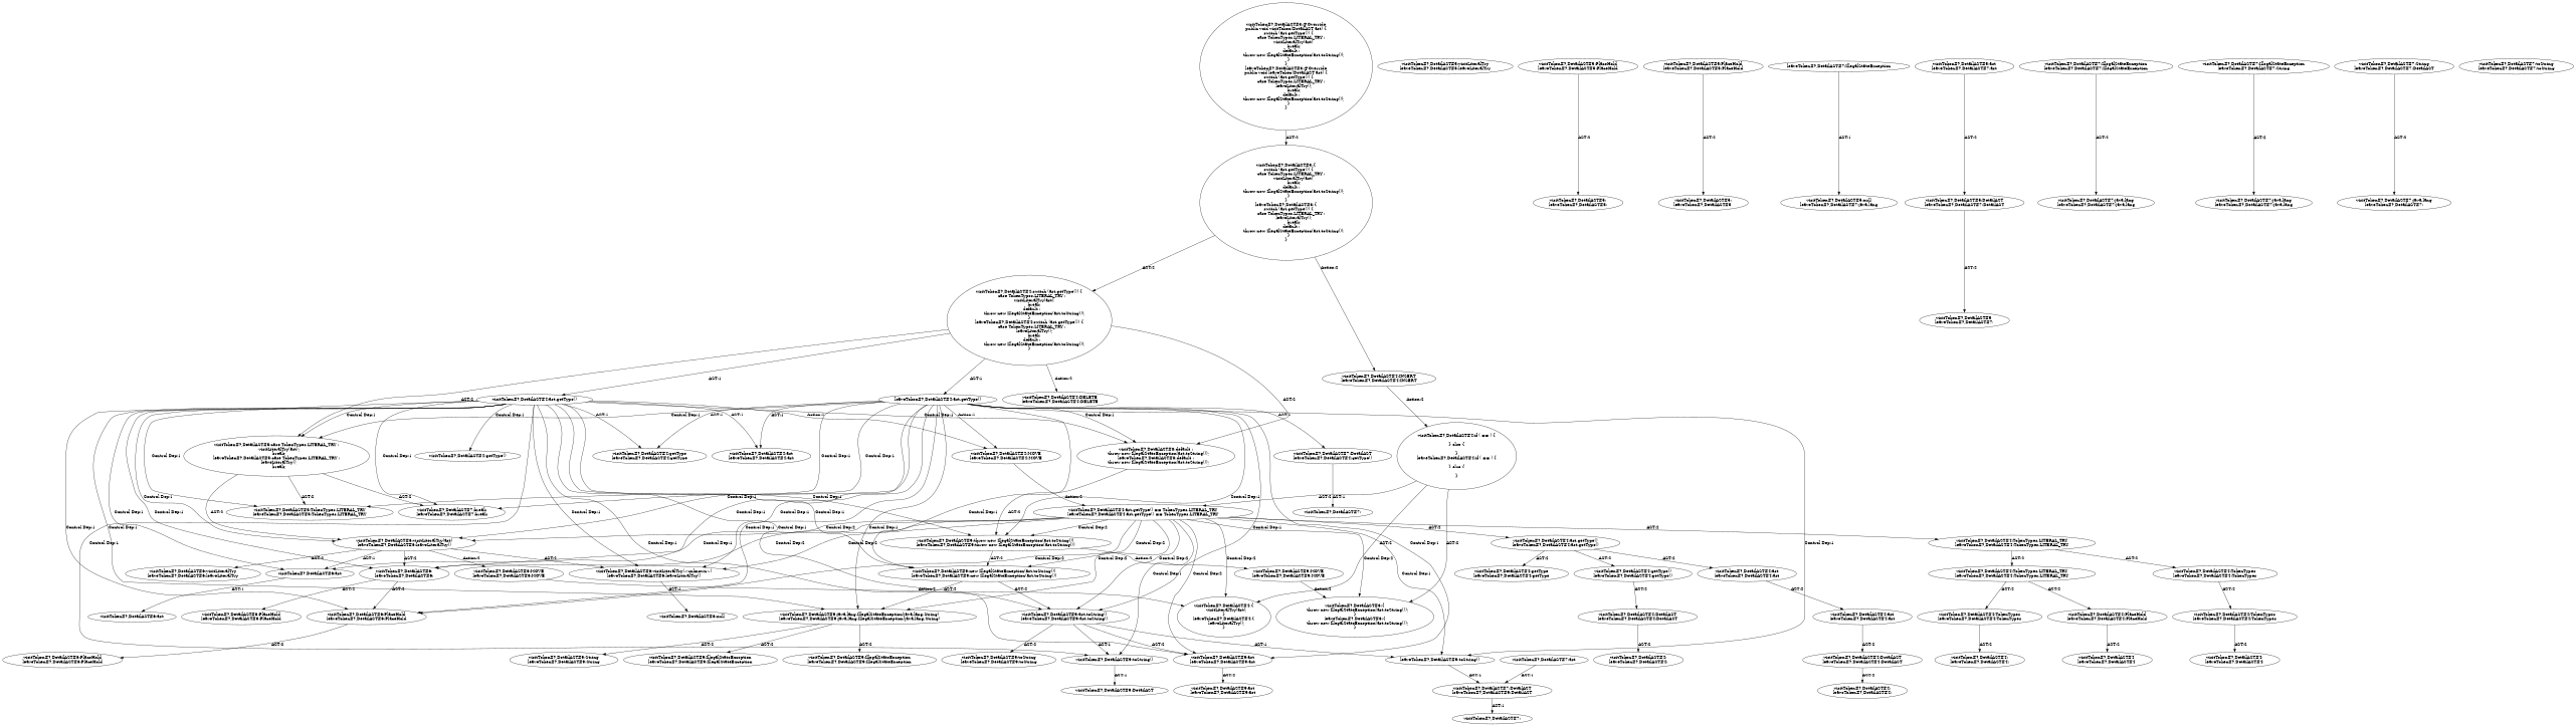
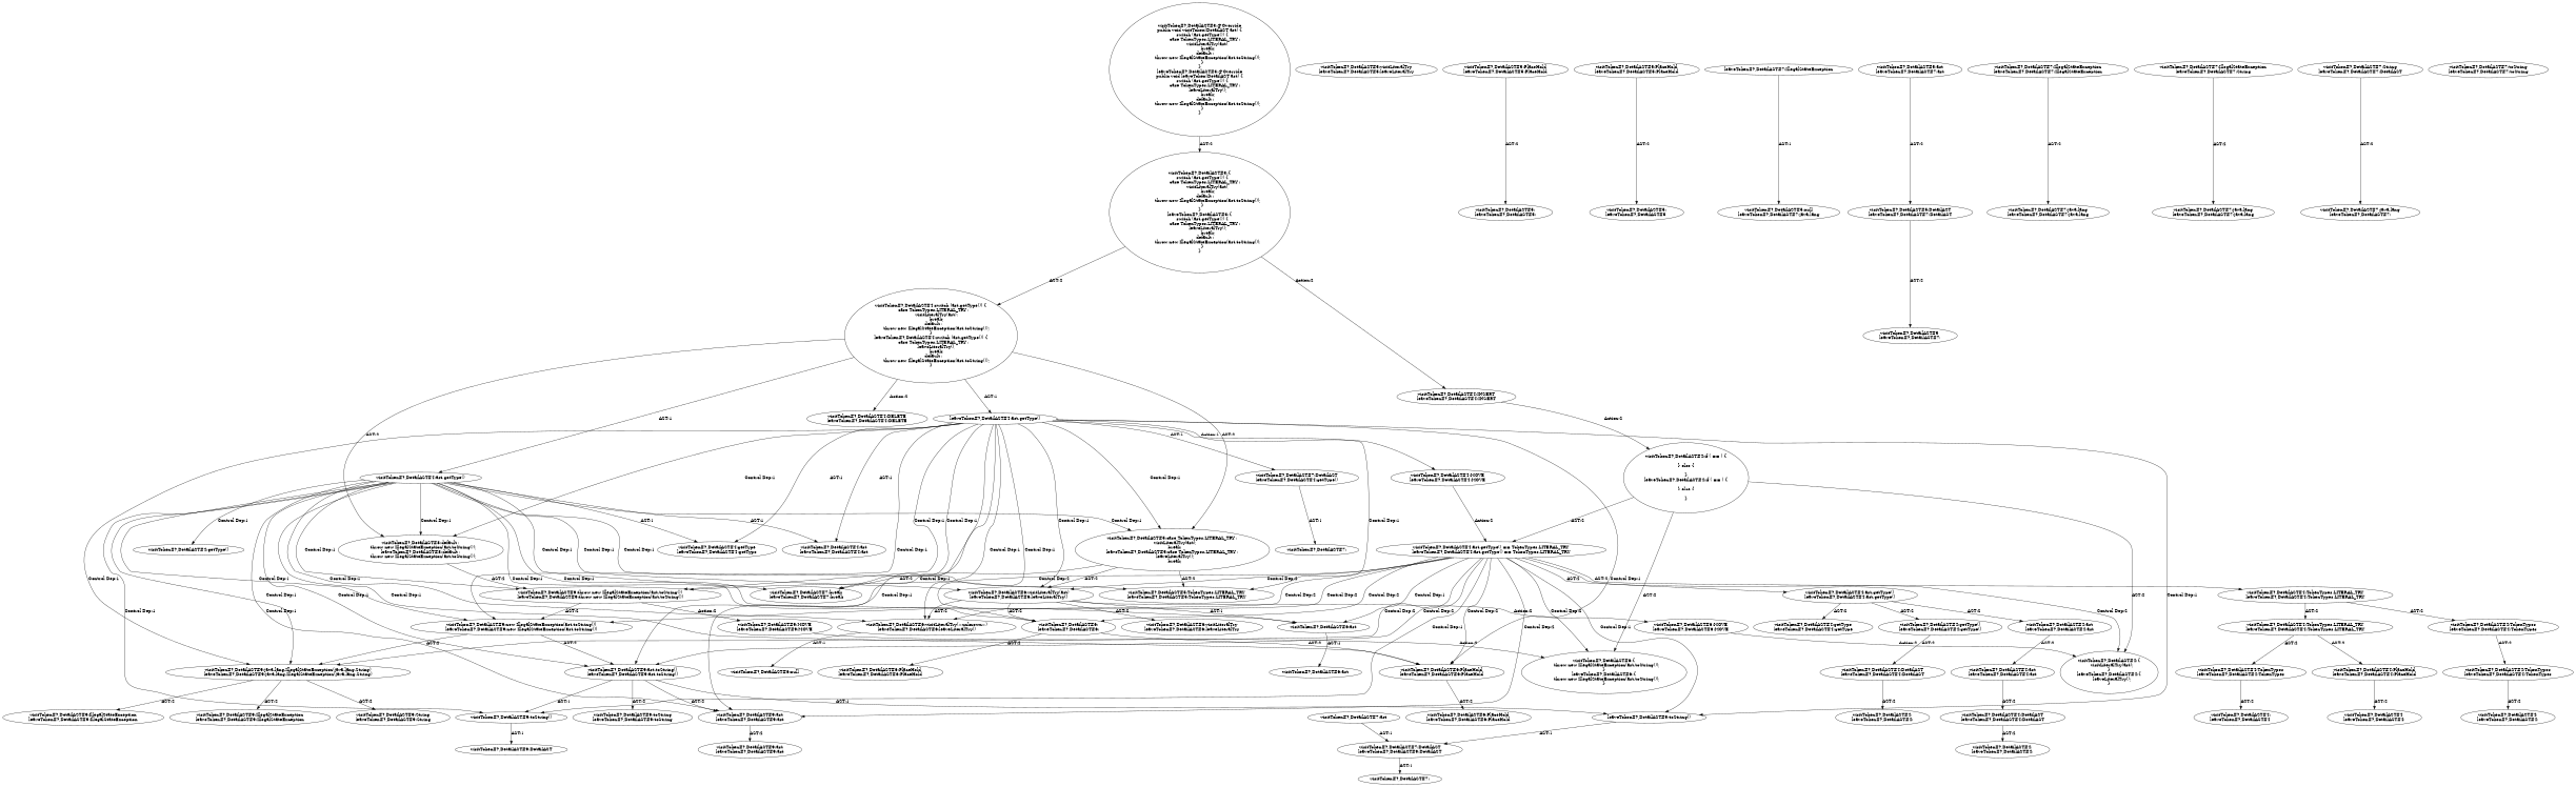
  digraph {
    fontname="DejaVu Serif"
    node [fontname="DejaVu Serif" shape=ellipse]
    edge [fontname="DejaVu Serif"]
    n1 [label="visitToken#?,DetailAST#4:DELETE\nleaveToken#?,DetailAST#4:DELETE"]
    n2 [label="visitToken#?,DetailAST#4:switch (ast.getType()) \{\n    case TokenTypes.LITERAL_TRY :\n        visitLiteralTry(ast);\n        break;\n    default :\n        throw new IllegalStateException(ast.toString());\n\}\nleaveToken#?,DetailAST#4:switch (ast.getType()) \{\n    case TokenTypes.LITERAL_TRY :\n        leaveLiteralTry();\n        break;\n    default :\n        throw new IllegalStateException(ast.toString());\n\}"]
    n3 [label="visitToken#?,DetailAST#4:ast.getType()"]
    n4 [label="visitToken#?,DetailAST#5:case TokenTypes.LITERAL_TRY :\n    visitLiteralTry(ast);\n    break;\nleaveToken#?,DetailAST#5:case TokenTypes.LITERAL_TRY :\n    leaveLiteralTry();\n    break;"]
    n5 [label="visitToken#?,DetailAST#8:default :\n    throw new IllegalStateException(ast.toString());\nleaveToken#?,DetailAST#8:default :\n    throw new IllegalStateException(ast.toString());"]
    n6 [label="leaveToken#?,DetailAST#4:ast.getType()"]
    n7 [label="visitToken#?,DetailAST#6:visitLiteralTry(ast)\nleaveToken#?,DetailAST#6:leaveLiteralTry()"]
    n8 [label="visitToken#?,DetailAST#6:\nleaveToken#?,DetailAST#6:"]
    n9 [label="visitToken#?,DetailAST#6:PlaceHold\nleaveToken#?,DetailAST#6:PlaceHold"]
    n10 [label="visitToken#?,DetailAST#6:visitLiteralTry(<unknown>)\nleaveToken#?,DetailAST#6:leaveLiteralTry()"]
    n11 [label="visitToken#?,DetailAST#6:ast"]
    n12 [label="visitToken#?,DetailAST#9:throw new IllegalStateException(ast.toString())\nleaveToken#?,DetailAST#9:throw new IllegalStateException(ast.toString())"]
    n13 [label="visitToken#?,DetailAST#9:new IllegalStateException(ast.toString())\nleaveToken#?,DetailAST#9:new IllegalStateException(ast.toString())"]
    n14 [label="visitToken#?,DetailAST#9:java.lang.IllegalStateException(java.lang.String)\nleaveToken#?,DetailAST#9:java.lang.IllegalStateException(java.lang.String)"]
    n15 [label="visitToken#?,DetailAST#9:ast.toString()\nleaveToken#?,DetailAST#9:ast.toString()"]
    n16 [label="visitToken#?,DetailAST#9:ast\nleaveToken#?,DetailAST#9:ast"]
    n17 [label="visitToken#?,DetailAST#9:toString()"]
    n18 [label="visitToken#?,DetailAST#4:getType\nleaveToken#?,DetailAST#4:getType"]
    n19 [label="visitToken#?,DetailAST#4:ast\nleaveToken#?,DetailAST#4:ast"]
    n20 [label="visitToken#?,DetailAST#4:getType()"]
    n21 [label="visitToken#?,DetailAST#5:TokenTypes.LITERAL_TRY\nleaveToken#?,DetailAST#5:TokenTypes.LITERAL_TRY"]
    n22 [label="visitToken#?,DetailAST#7:break\nleaveToken#?,DetailAST#7:break"]
    n23 [label="visitToken#?,DetailAST#4:MOVE\nleaveToken#?,DetailAST#4:MOVE"]
    n24 [label="leaveToken#?,DetailAST#9:toString()"]
    n25 [label="visitToken#?,DetailAST#7:DetailAST\nleaveToken#?,DetailAST#4:getType()"]
    n26 [label="visitToken#?,DetailAST#3:\{\n    switch (ast.getType()) \{\n        case TokenTypes.LITERAL_TRY :\n            visitLiteralTry(ast);\n            break;\n        default :\n            throw new IllegalStateException(ast.toString());\n    \}\n\}\nleaveToken#?,DetailAST#3:\{\n    switch (ast.getType()) \{\n        case TokenTypes.LITERAL_TRY :\n            leaveLiteralTry();\n            break;\n        default :\n            throw new IllegalStateException(ast.toString());\n    \}\n\}"]
    n27 [label="visitToken#?,DetailAST#4:INSERT\nleaveToken#?,DetailAST#4:INSERT"]
    n28 [label="visitToken#?,DetailAST#4:if ( == ) \{\n\n\} else \{\n\n\}\nleaveToken#?,DetailAST#4:if ( == ) \{\n\n\} else \{\n\n\}"]
    n29 [label="visitToken#?,DetailAST#3:@Override\npublic void visitToken(DetailAST ast) \{\n    switch (ast.getType()) \{\n        case TokenTypes.LITERAL_TRY :\n            visitLiteralTry(ast);\n            break;\n        default :\n            throw new IllegalStateException(ast.toString());\n    \}\n\}\nleaveToken#?,DetailAST#3:@Override\npublic void leaveToken(DetailAST ast) \{\n    switch (ast.getType()) \{\n        case TokenTypes.LITERAL_TRY :\n            leaveLiteralTry();\n            break;\n        default :\n            throw new IllegalStateException(ast.toString());\n    \}\n\}"]
    n30 [label="visitToken#?,DetailAST#4:ast.getType() == TokenTypes.LITERAL_TRY\nleaveToken#?,DetailAST#4:ast.getType() == TokenTypes.LITERAL_TRY"]
    n31 [label="visitToken#?,DetailAST#4:\{\n    visitLiteralTry(ast);\n\}\nleaveToken#?,DetailAST#4:\{\n    leaveLiteralTry();\n\}"]
    n32 [label="visitToken#?,DetailAST#6:\{\n    throw new IllegalStateException(ast.toString());\n\}\nleaveToken#?,DetailAST#6:\{\n    throw new IllegalStateException(ast.toString());\n\}"]
    n33 [label="visitToken#?,DetailAST#4:ast.getType()\nleaveToken#?,DetailAST#4:ast.getType()"]
    n34 [label="visitToken#?,DetailAST#4:TokenTypes.LITERAL_TRY\nleaveToken#?,DetailAST#4:TokenTypes.LITERAL_TRY"]
    n35 [label="visitToken#?,DetailAST#4:getType\nleaveToken#?,DetailAST#4:getType"]
    n36 [label="visitToken#?,DetailAST#4:ast\nleaveToken#?,DetailAST#4:ast"]
    n37 [label="visitToken#?,DetailAST#4:getType()\nleaveToken#?,DetailAST#4:getType()"]
    n38 [label="visitToken#?,DetailAST#4:TokenTypes\nleaveToken#?,DetailAST#4:TokenTypes"]
    n39 [label="visitToken#?,DetailAST#4:TokenTypes.LITERAL_TRY\nleaveToken#?,DetailAST#4:TokenTypes.LITERAL_TRY"]
    n40 [label="visitToken#?,DetailAST#6:visitLiteralTry\nleaveToken#?,DetailAST#6:leaveLiteralTry"]
    n41 [label="visitToken#?,DetailAST#6:MOVE\nleaveToken#?,DetailAST#6:MOVE"]
    n42 [label="visitToken#?,DetailAST#6:PlaceHold\nleaveToken#?,DetailAST#6:PlaceHold"]
    n43 [label="visitToken#?,DetailAST#6:PlaceHold\nleaveToken#?,DetailAST#6:PlaceHold"]
    n44 [label="visitToken#?,DetailAST#6:null"]
    n45 [label="visitToken#?,DetailAST#6:ast"]
    n46 [label="visitToken#?,DetailAST#9:MOVE\nleaveToken#?,DetailAST#9:MOVE"]
    n47 [label="visitToken#?,DetailAST#9:IllegalStateException\nleaveToken#?,DetailAST#9:IllegalStateException"]
    n48 [label="visitToken#?,DetailAST#9:IllegalStateException\nleaveToken#?,DetailAST#9:IllegalStateException"]
    n49 [label="visitToken#?,DetailAST#9:String\nleaveToken#?,DetailAST#9:String"]
    n50 [label="visitToken#?,DetailAST#9:toString\nleaveToken#?,DetailAST#9:toString"]
    n51 [label="visitToken#?,DetailAST#9:ast\nleaveToken#?,DetailAST#9:ast"]
    n52 [label="visitToken#?,DetailAST#9:DetailAST"]
    n53 [label="visitToken#?,DetailAST#7:DetailAST\nleaveToken#?,DetailAST#9:DetailAST"]
    n54 [label="visitToken#?,DetailAST#4:ast\nleaveToken#?,DetailAST#4:ast"]
    n55 [label="visitToken#?,DetailAST#4:DetailAST\nleaveToken#?,DetailAST#4:DetailAST"]
    n56 [label="visitToken#?,DetailAST#4:DetailAST\nleaveToken#?,DetailAST#4:DetailAST"]
    n57 [label="visitToken#?,DetailAST#4:\nleaveToken#?,DetailAST#4:"]
    n58 [label="visitToken#?,DetailAST#4:\nleaveToken#?,DetailAST#4:"]
    n59 [label="visitToken#?,DetailAST#4:TokenTypes\nleaveToken#?,DetailAST#4:TokenTypes"]
    n60 [label="visitToken#?,DetailAST#4:TokenTypes\nleaveToken#?,DetailAST#4:TokenTypes"]
    n61 [label="visitToken#?,DetailAST#4:PlaceHold\nleaveToken#?,DetailAST#4:PlaceHold"]
    n62 [label="visitToken#?,DetailAST#4:\nleaveToken#?,DetailAST#4:"]
    n63 [label="visitToken#?,DetailAST#4:\nleaveToken#?,DetailAST#4:"]
    n64 [label="visitToken#?,DetailAST#4:\nleaveToken#?,DetailAST#4:"]
    n65 [label="visitToken#?,DetailAST#5:visitLiteralTry\nleaveToken#?,DetailAST#5:leaveLiteralTry"]
    n66 [label="visitToken#?,DetailAST#5:PlaceHold\nleaveToken#?,DetailAST#5:PlaceHold"]
    n67 [label="visitToken#?,DetailAST#5:\nleaveToken#?,DetailAST#5:"]
    n68 [label="visitToken#?,DetailAST#5:PlaceHold\nleaveToken#?,DetailAST#5:PlaceHold"]
    n69 [label="visitToken#?,DetailAST#5:\nleaveToken#?,DetailAST#5:"]
    n70 [label="visitToken#?,DetailAST#5:null\nleaveToken#?,DetailAST#7:java.lang"]
    n71 [label="visitToken#?,DetailAST#5:ast\nleaveToken#?,DetailAST#7:ast"]
    n72 [label="visitToken#?,DetailAST#5:DetailAST\nleaveToken#?,DetailAST#7:DetailAST"]
    n73 [label="visitToken#?,DetailAST#5:\nleaveToken#?,DetailAST#7:"]
    n74 [label="visitToken#?,DetailAST#7:IllegalStateException\nleaveToken#?,DetailAST#7:IllegalStateException"]
    n75 [label="visitToken#?,DetailAST#7:java.lang\nleaveToken#?,DetailAST#7:java.lang"]
    n76 [label="visitToken#?,DetailAST#7:IllegalStateException\nleaveToken#?,DetailAST#7:String"]
    n77 [label="visitToken#?,DetailAST#7:java.lang\nleaveToken#?,DetailAST#7:java.lang"]
    n78 [label="visitToken#?,DetailAST#7:String\nleaveToken#?,DetailAST#7:DetailAST"]
    n79 [label="visitToken#?,DetailAST#7:java.lang\nleaveToken#?,DetailAST#7:"]
    n80 [label="visitToken#?,DetailAST#7:toString\nleaveToken#?,DetailAST#7:toString"]
    n81 [label="visitToken#?,DetailAST#7:ast"]
    n82 [label="visitToken#?,DetailAST#7:"]
    n83 [label="visitToken#?,DetailAST#7:"]
    n84 [label="leaveToken#?,DetailAST#7:IllegalStateException"]
    n2 -> n1 [label="Action:2"]
    n2 -> n3 [label="AST:1"]
    n2 -> n4 [label="AST:2"]
    n2 -> n5 [label="AST:2"]
    n2 -> n6 [label="AST:1"]
    n3 -> n4 [label="Control Dep:1"]
    n3 -> n5 [label="Control Dep:1"]
    n3 -> n7 [label="Control Dep:1"]
    n3 -> n8 [label="Control Dep:1"]
    n3 -> n9 [label="Control Dep:1"]
    n3 -> n10 [label="Control Dep:1"]
    n3 -> n11 [label="Control Dep:1"]
    n3 -> n12 [label="Control Dep:1"]
    n3 -> n13 [label="Control Dep:1"]
    n3 -> n14 [label="Control Dep:1"]
    n3 -> n15 [label="Control Dep:1"]
    n3 -> n16 [label="Control Dep:1"]
    n3 -> n17 [label="Control Dep:1"]
    n3 -> n18 [label="AST:1"]
    n3 -> n19 [label="AST:1"]
    n3 -> n20 [label="Control Dep:1"]
    n3 -> n21 [label="Control Dep:1"]
    n3 -> n22 [label="Control Dep:1"]
-   n3 -> n23 [label="Action:1"]
    n4 -> n7 [label="AST:2"]
    n4 -> n21 [label="AST:2"]
    n4 -> n22 [label="AST:2"]
    n5 -> n12 [label="AST:2"]
    n6 -> n4 [label="Control Dep:1"]
    n6 -> n5 [label="Control Dep:1"]
    n6 -> n7 [label="Control Dep:1"]
    n6 -> n8 [label="Control Dep:1"]
    n6 -> n9 [label="Control Dep:1"]
    n6 -> n10 [label="Control Dep:1"]
    n6 -> n12 [label="Control Dep:1"]
    n6 -> n13 [label="Control Dep:1"]
    n6 -> n14 [label="Control Dep:1"]
    n6 -> n15 [label="Control Dep:1"]
    n6 -> n16 [label="Control Dep:1"]
    n6 -> n18 [label="AST:1"]
    n6 -> n19 [label="AST:1"]
    n6 -> n21 [label="Control Dep:1"]
    n6 -> n22 [label="Control Dep:1"]
    n6 -> n23 [label="Action:1"]
    n6 -> n24 [label="Control Dep:1"]
    n6 -> n25 [label="AST:1"]
    n7 -> n8 [label="AST:2"]
    n7 -> n10 [label="AST:2"]
    n7 -> n11 [label="AST:1"]
    n7 -> n40 [label="AST:2"]
    n7 -> n41 [label="Action:2"]
    n8 -> n9 [label="AST:2"]
    n8 -> n42 [label="AST:2"]
    n9 -> n43 [label="AST:2"]
    n10 -> n44 [label="AST:1"]
    n11 -> n45 [label="AST:1"]
    n12 -> n13 [label="AST:2"]
    n12 -> n46 [label="Action:2"]
    n13 -> n14 [label="AST:2"]
    n13 -> n15 [label="AST:2"]
    n14 -> n47 [label="AST:2"]
    n14 -> n48 [label="AST:2"]
    n14 -> n49 [label="AST:2"]
    n15 -> n16 [label="AST:2"]
    n15 -> n17 [label="AST:1"]
    n15 -> n24 [label="AST:1"]
    n15 -> n50 [label="AST:2"]
    n16 -> n51 [label="AST:2"]
    n17 -> n52 [label="AST:1"]
    n23 -> n30 [label="Action:2"]
    n24 -> n53 [label="AST:1"]
    n25 -> n83 [label="AST:1"]
    n26 -> n2 [label="AST:2"]
    n26 -> n27 [label="Action:2"]
    n27 -> n28 [label="Action:2"]
    n28 -> n30 [label="AST:2"]
    n28 -> n31 [label="AST:2"]
    n28 -> n32 [label="AST:2"]
    n29 -> n26 [label="AST:2"]
    n30 -> n7 [label="Control Dep:2"]
    n30 -> n8 [label="Control Dep:2"]
    n30 -> n9 [label="Control Dep:2"]
    n30 -> n10 [label="Control Dep:2"]
    n30 -> n11 [label="Control Dep:1"]
    n30 -> n12 [label="Control Dep:2"]
    n30 -> n13 [label="Control Dep:2"]
    n30 -> n14 [label="Control Dep:2"]
    n30 -> n15 [label="Control Dep:2"]
    n30 -> n16 [label="Control Dep:2"]
    n30 -> n17 [label="Control Dep:1"]
    n30 -> n24 [label="Control Dep:1"]
    n30 -> n31 [label="Control Dep:2"]
    n30 -> n32 [label="Control Dep:2"]
    n30 -> n33 [label="AST:2"]
    n30 -> n34 [label="AST:2"]
    n33 -> n35 [label="AST:2"]
    n33 -> n36 [label="AST:2"]
    n33 -> n37 [label="AST:2"]
    n34 -> n38 [label="AST:2"]
    n34 -> n39 [label="AST:2"]
    n36 -> n54 [label="AST:2"]
    n37 -> n55 [label="AST:2"]
    n38 -> n59 [label="AST:2"]
    n39 -> n60 [label="AST:2"]
    n39 -> n61 [label="AST:2"]
    n41 -> n31 [label="Action:2"]
    n46 -> n32 [label="Action:2"]
    n53 -> n82 [label="AST:1"]
    n54 -> n56 [label="AST:2"]
    n55 -> n58 [label="AST:2"]
    n56 -> n57 [label="AST:2"]
    n59 -> n62 [label="AST:2"]
    n60 -> n63 [label="AST:2"]
    n61 -> n64 [label="AST:2"]
    n66 -> n67 [label="AST:2"]
    n68 -> n69 [label="AST:2"]
    n71 -> n72 [label="AST:2"]
    n72 -> n73 [label="AST:2"]
    n74 -> n75 [label="AST:2"]
    n76 -> n77 [label="AST:2"]
    n78 -> n79 [label="AST:2"]
    n81 -> n53 [label="AST:1"]
    n84 -> n70 [label="AST:1"]
  }
